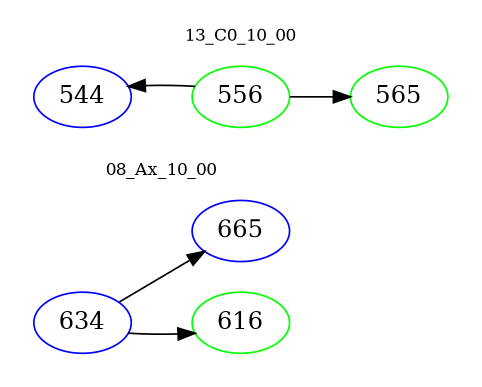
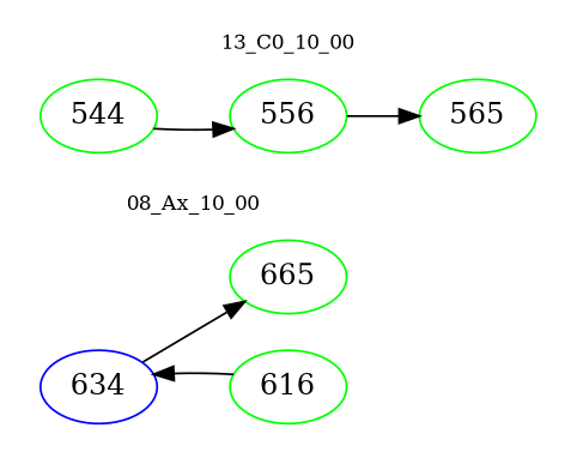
  digraph {
    rankdir=LR
    node [color=blue]
    edge [color=black]
    n1 [label=634]
    n2 [color=green label=616]
-   n3 [label=665]
-   n4 [label=544]
+   n3 [color=green label=665]
+   n4 [color=green label=544]
    n5 [color=green label=565]
    n6 [color=green label=556]
    subgraph cluster_1 {
      color=white
      fontsize=10
      label="08_Ax_10_00"
      n1
      n2
      n3
    }
    subgraph cluster_2 {
      color=white
      fontsize=10
      label="13_C0_10_00"
      n4
      n5
      n6
    }
-   n1 -> n2
+   n2 -> n1
    n1 -> n3
-   n6 -> n4
+   n4 -> n6
    n6 -> n5
  }
